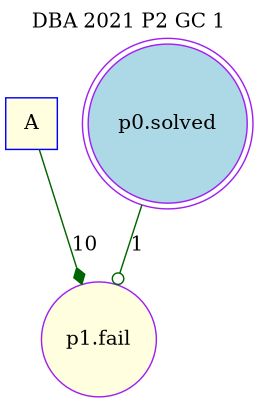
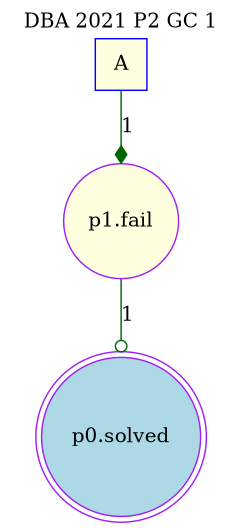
  digraph {
    label=" DBA 2021 P2 GC 1 "
    labelloc=tl
    rankdir=TB
    node [color=purple fillcolor=lightyellow style=filled]
    edge [color=darkgreen style=solid]
    n1 [color=blue label=A shape=square]
    n2 [label="p1.fail" shape=circle]
    n3 [fillcolor=lightblue label="p0.solved" shape=doublecircle]
-   n1 -> n2 [arrowhead=diamond label=10]
-   n3 -> n2 [arrowhead=odot label=1]
+   n1 -> n2 [arrowhead=diamond label=1]
+   n2 -> n3 [arrowhead=odot label=1]
  }
